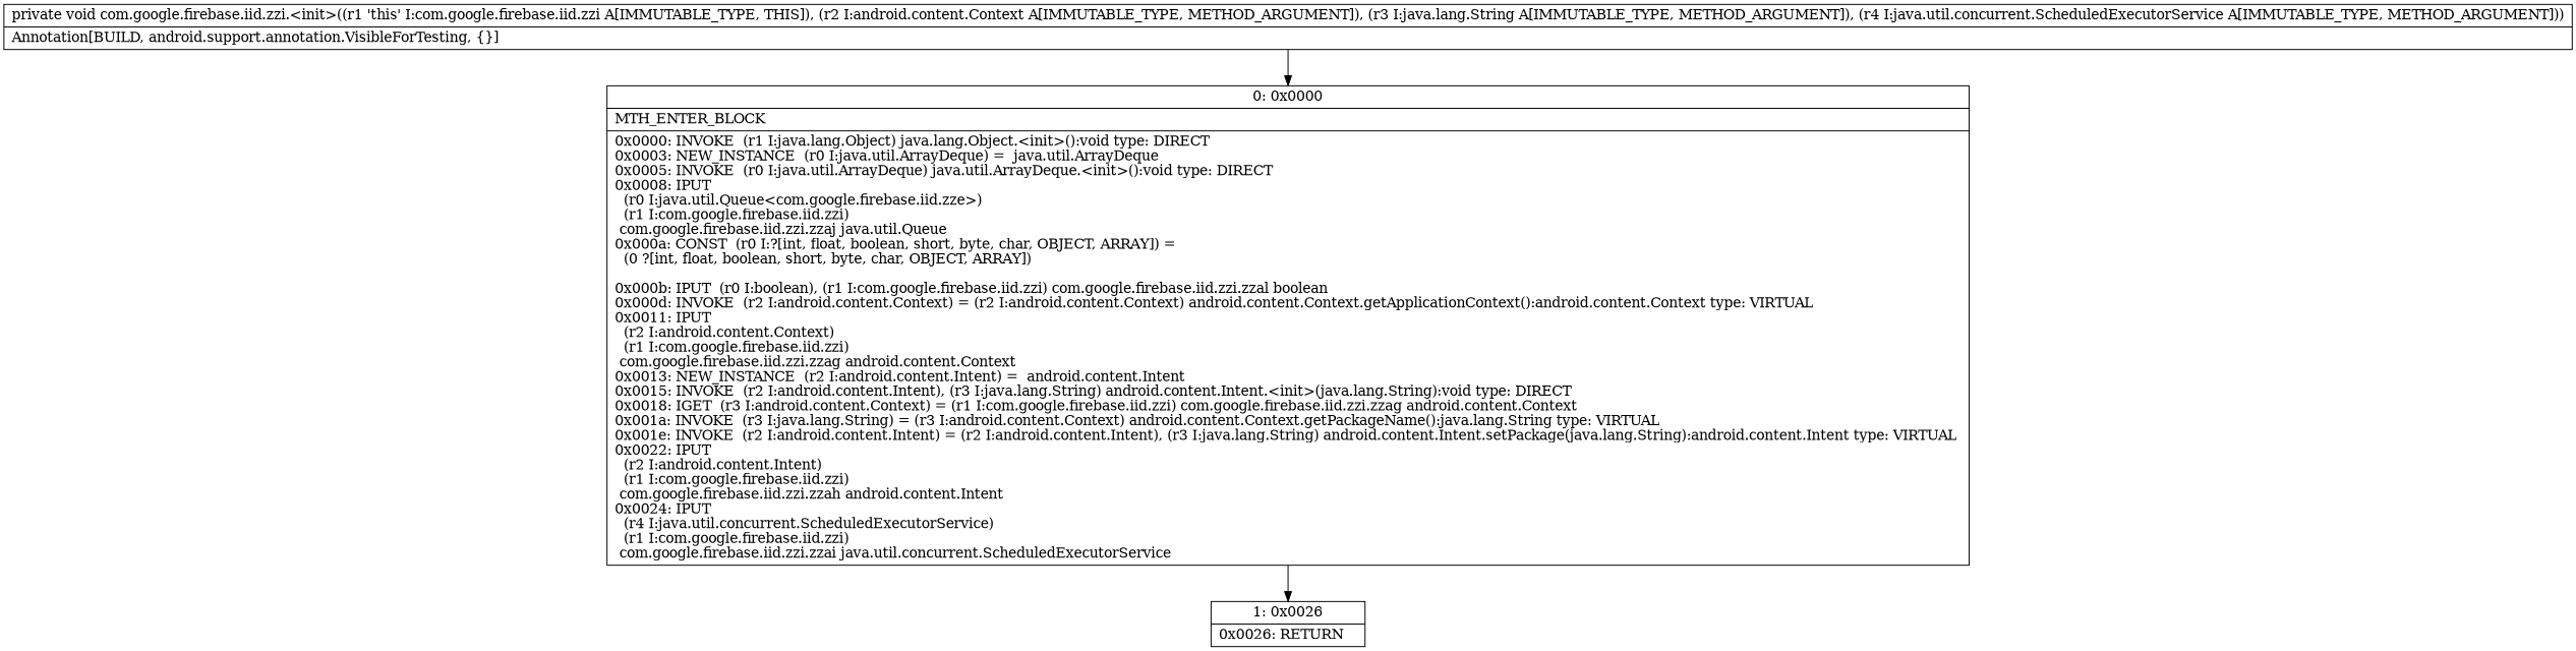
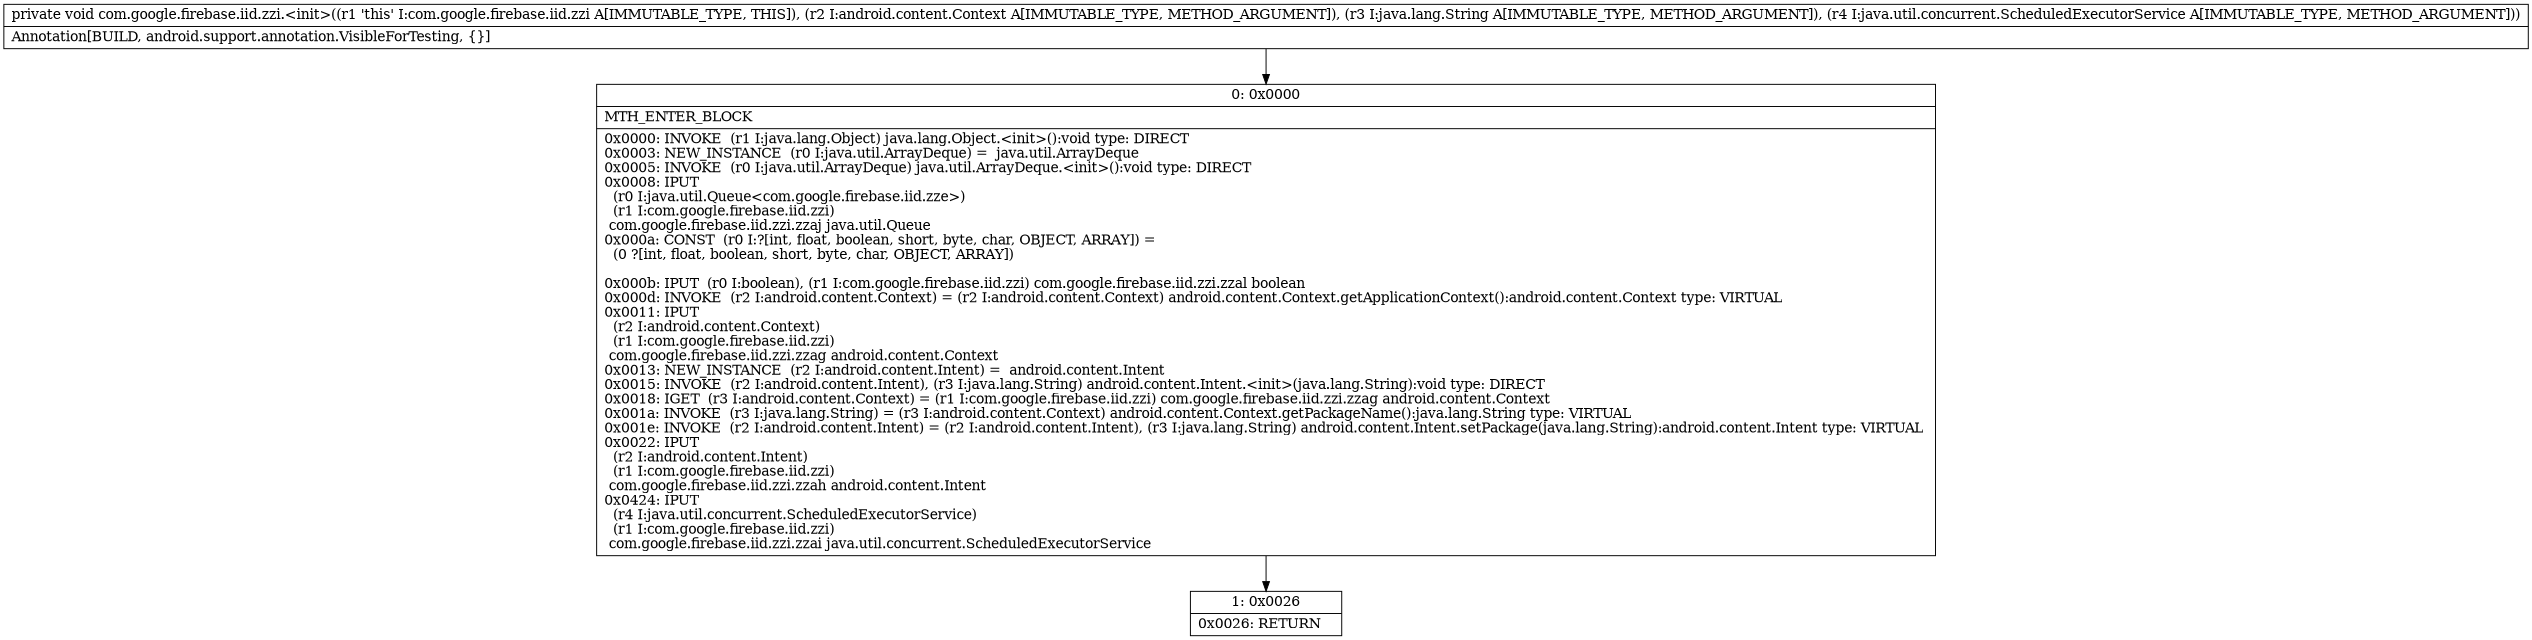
  digraph {
    fontname="DejaVu Serif"
    node [shape=record fontname="DejaVu Serif"]
    edge [fontname="DejaVu Serif"]
-   n1 [label="{0\:\ 0x0000|MTH_ENTER_BLOCK\l|0x0000: INVOKE  (r1 I:java.lang.Object) java.lang.Object.\<init\>():void type: DIRECT \l0x0003: NEW_INSTANCE  (r0 I:java.util.ArrayDeque) =  java.util.ArrayDeque \l0x0005: INVOKE  (r0 I:java.util.ArrayDeque) java.util.ArrayDeque.\<init\>():void type: DIRECT \l0x0008: IPUT  \l  (r0 I:java.util.Queue\<com.google.firebase.iid.zze\>)\l  (r1 I:com.google.firebase.iid.zzi)\l com.google.firebase.iid.zzi.zzaj java.util.Queue \l0x000a: CONST  (r0 I:?[int, float, boolean, short, byte, char, OBJECT, ARRAY]) = \l  (0 ?[int, float, boolean, short, byte, char, OBJECT, ARRAY])\l \l0x000b: IPUT  (r0 I:boolean), (r1 I:com.google.firebase.iid.zzi) com.google.firebase.iid.zzi.zzal boolean \l0x000d: INVOKE  (r2 I:android.content.Context) = (r2 I:android.content.Context) android.content.Context.getApplicationContext():android.content.Context type: VIRTUAL \l0x0011: IPUT  \l  (r2 I:android.content.Context)\l  (r1 I:com.google.firebase.iid.zzi)\l com.google.firebase.iid.zzi.zzag android.content.Context \l0x0013: NEW_INSTANCE  (r2 I:android.content.Intent) =  android.content.Intent \l0x0015: INVOKE  (r2 I:android.content.Intent), (r3 I:java.lang.String) android.content.Intent.\<init\>(java.lang.String):void type: DIRECT \l0x0018: IGET  (r3 I:android.content.Context) = (r1 I:com.google.firebase.iid.zzi) com.google.firebase.iid.zzi.zzag android.content.Context \l0x001a: INVOKE  (r3 I:java.lang.String) = (r3 I:android.content.Context) android.content.Context.getPackageName():java.lang.String type: VIRTUAL \l0x001e: INVOKE  (r2 I:android.content.Intent) = (r2 I:android.content.Intent), (r3 I:java.lang.String) android.content.Intent.setPackage(java.lang.String):android.content.Intent type: VIRTUAL \l0x0022: IPUT  \l  (r2 I:android.content.Intent)\l  (r1 I:com.google.firebase.iid.zzi)\l com.google.firebase.iid.zzi.zzah android.content.Intent \l0x0024: IPUT  \l  (r4 I:java.util.concurrent.ScheduledExecutorService)\l  (r1 I:com.google.firebase.iid.zzi)\l com.google.firebase.iid.zzi.zzai java.util.concurrent.ScheduledExecutorService \l}"]
+   n1 [label="{0\:\ 0x0000|MTH_ENTER_BLOCK\l|0x0000: INVOKE  (r1 I:java.lang.Object) java.lang.Object.\<init\>():void type: DIRECT \l0x0003: NEW_INSTANCE  (r0 I:java.util.ArrayDeque) =  java.util.ArrayDeque \l0x0005: INVOKE  (r0 I:java.util.ArrayDeque) java.util.ArrayDeque.\<init\>():void type: DIRECT \l0x0008: IPUT  \l  (r0 I:java.util.Queue\<com.google.firebase.iid.zze\>)\l  (r1 I:com.google.firebase.iid.zzi)\l com.google.firebase.iid.zzi.zzaj java.util.Queue \l0x000a: CONST  (r0 I:?[int, float, boolean, short, byte, char, OBJECT, ARRAY]) = \l  (0 ?[int, float, boolean, short, byte, char, OBJECT, ARRAY])\l \l0x000b: IPUT  (r0 I:boolean), (r1 I:com.google.firebase.iid.zzi) com.google.firebase.iid.zzi.zzal boolean \l0x000d: INVOKE  (r2 I:android.content.Context) = (r2 I:android.content.Context) android.content.Context.getApplicationContext():android.content.Context type: VIRTUAL \l0x0011: IPUT  \l  (r2 I:android.content.Context)\l  (r1 I:com.google.firebase.iid.zzi)\l com.google.firebase.iid.zzi.zzag android.content.Context \l0x0013: NEW_INSTANCE  (r2 I:android.content.Intent) =  android.content.Intent \l0x0015: INVOKE  (r2 I:android.content.Intent), (r3 I:java.lang.String) android.content.Intent.\<init\>(java.lang.String):void type: DIRECT \l0x0018: IGET  (r3 I:android.content.Context) = (r1 I:com.google.firebase.iid.zzi) com.google.firebase.iid.zzi.zzag android.content.Context \l0x001a: INVOKE  (r3 I:java.lang.String) = (r3 I:android.content.Context) android.content.Context.getPackageName():java.lang.String type: VIRTUAL \l0x001e: INVOKE  (r2 I:android.content.Intent) = (r2 I:android.content.Intent), (r3 I:java.lang.String) android.content.Intent.setPackage(java.lang.String):android.content.Intent type: VIRTUAL \l0x0022: IPUT  \l  (r2 I:android.content.Intent)\l  (r1 I:com.google.firebase.iid.zzi)\l com.google.firebase.iid.zzi.zzah android.content.Intent \l0x0424: IPUT  \l  (r4 I:java.util.concurrent.ScheduledExecutorService)\l  (r1 I:com.google.firebase.iid.zzi)\l com.google.firebase.iid.zzi.zzai java.util.concurrent.ScheduledExecutorService \l}"]
    n2 [label="{1\:\ 0x0026|0x0026: RETURN   \l}"]
    n3 [label="{private void com.google.firebase.iid.zzi.\<init\>((r1 'this' I:com.google.firebase.iid.zzi A[IMMUTABLE_TYPE, THIS]), (r2 I:android.content.Context A[IMMUTABLE_TYPE, METHOD_ARGUMENT]), (r3 I:java.lang.String A[IMMUTABLE_TYPE, METHOD_ARGUMENT]), (r4 I:java.util.concurrent.ScheduledExecutorService A[IMMUTABLE_TYPE, METHOD_ARGUMENT]))  | Annotation[BUILD, android.support.annotation.VisibleForTesting, \{\}]\l}"]
    n1 -> n2
    n3 -> n1
  }
